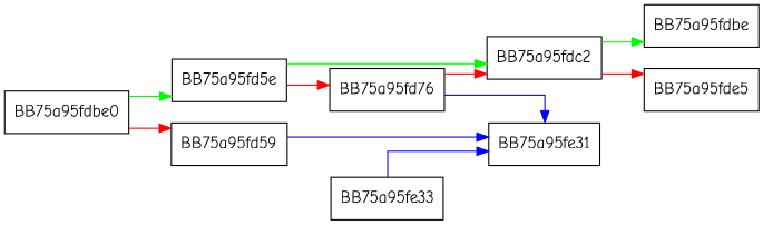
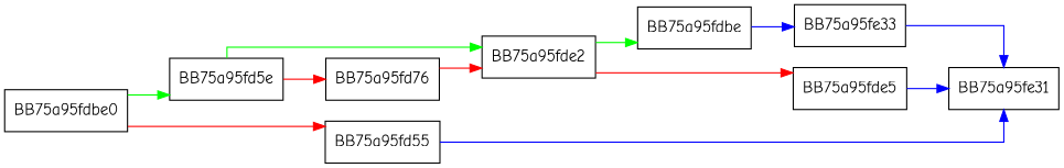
  digraph {
    fontname="Comic Neue"
    rankdir=LR
    splines=ortho
    node [fontname="Comic Neue" shape=box]
    edge [color=red fontname="Comic Neue"]
    n1 [label=BB75a95fdbe0]
    BB75a95fd5e
-   BB75a95fd55 [label=BB75a95fd59]
-   BB75a95fdc2
+   BB75a95fd55
+   BB75a95fdc2 [label=BB75a95fde2]
    BB75a95fd76
    BB75a95fe31
    BB75a95fdbe
    BB75a95fde5
    BB75a95fe33
    n1 -> BB75a95fd5e [color=green]
    n1 -> BB75a95fd55
    BB75a95fd5e -> BB75a95fdc2 [color=green]
    BB75a95fd5e -> BB75a95fd76
    BB75a95fd55 -> BB75a95fe31 [color=blue]
    BB75a95fdc2 -> BB75a95fdbe [color=green]
    BB75a95fdc2 -> BB75a95fde5
    BB75a95fd76 -> BB75a95fdc2
-   BB75a95fd76 -> BB75a95fe31 [color=blue]
+   BB75a95fdbe -> BB75a95fe33 [color=blue]
+   BB75a95fde5 -> BB75a95fe31 [color=blue]
    BB75a95fe33 -> BB75a95fe31 [color=blue]
  }
